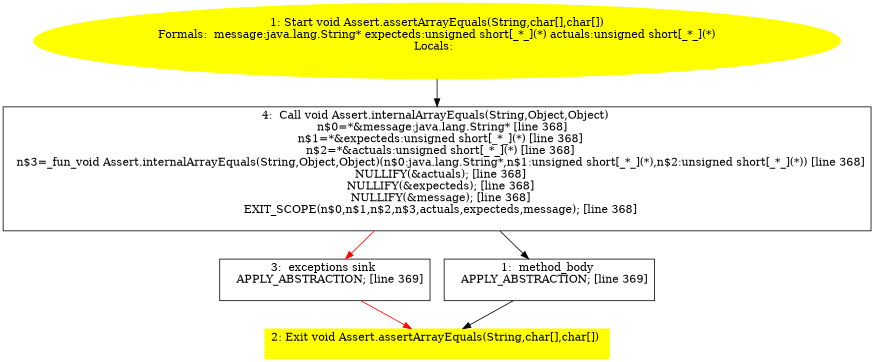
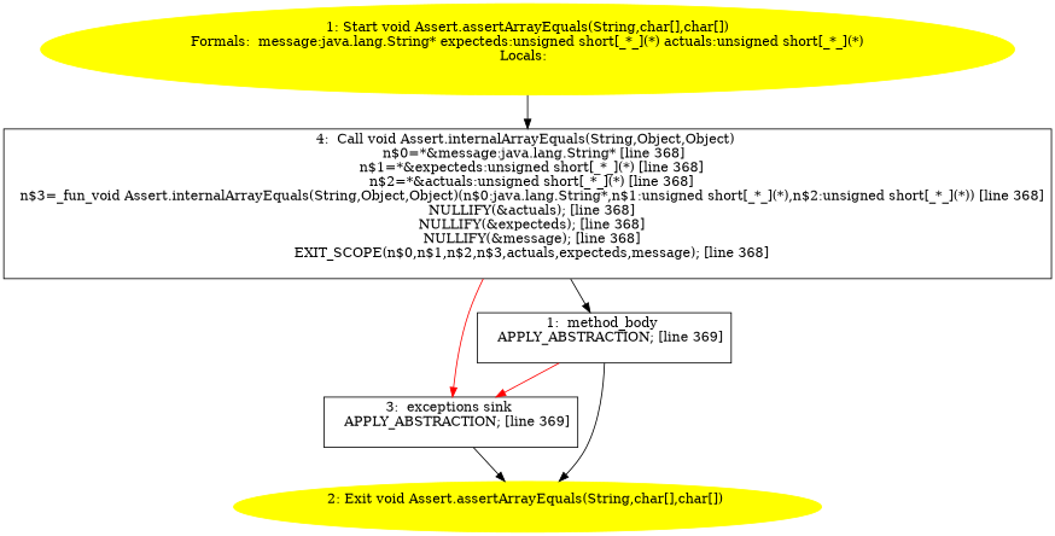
  digraph {
    node [shape=box]
    n1 [color=yellow label="1: Start void Assert.assertArrayEquals(String,char[],char[])\nFormals:  message:java.lang.String* expecteds:unsigned short[_*_](*) actuals:unsigned short[_*_](*)\nLocals:  \n  " style=filled shape=""]
    n2 [label="4:  Call void Assert.internalArrayEquals(String,Object,Object) \n   n$0=*&message:java.lang.String* [line 368]\n  n$1=*&expecteds:unsigned short[_*_](*) [line 368]\n  n$2=*&actuals:unsigned short[_*_](*) [line 368]\n  n$3=_fun_void Assert.internalArrayEquals(String,Object,Object)(n$0:java.lang.String*,n$1:unsigned short[_*_](*),n$2:unsigned short[_*_](*)) [line 368]\n  NULLIFY(&actuals); [line 368]\n  NULLIFY(&expecteds); [line 368]\n  NULLIFY(&message); [line 368]\n  EXIT_SCOPE(n$0,n$1,n$2,n$3,actuals,expecteds,message); [line 368]\n "]
    n3 [label="3:  exceptions sink \n   APPLY_ABSTRACTION; [line 369]\n "]
    n4 [label="1:  method_body \n   APPLY_ABSTRACTION; [line 369]\n "]
-   n5 [color=yellow label="2: Exit void Assert.assertArrayEquals(String,char[],char[]) \n  " style=filled]
+   n5 [color=yellow label="2: Exit void Assert.assertArrayEquals(String,char[],char[]) \n  " style=filled shape=""]
    n1 -> n2
    n2 -> n3 [color=red]
    n2 -> n4
-   n3 -> n5 [color=red]
+   n3 -> n5
+   n4 -> n3 [color=red]
    n4 -> n5
  }
